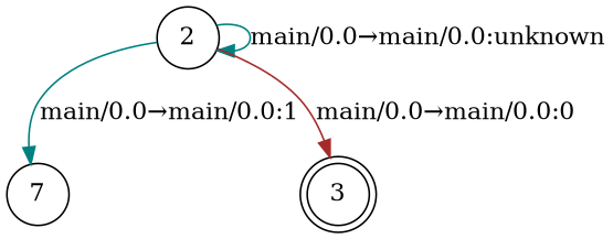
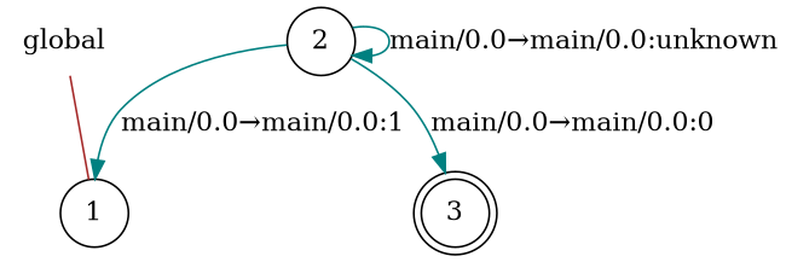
  digraph {
    rankdir=TB
    node [shape=circle]
    edge [color=brown]
-   n2 [label=7]
+   n1 [label=global shape=plaintext]
+   n2 [label=1]
    n3 [label=2]
    n4 [label=3 shape=doublecircle]
+   n1 -> n2 [arrowhead=none]
    n3 -> n2 [color=teal label="main/0.0→main/0.0:1"]
    n3 -> n3 [color=teal label="main/0.0→main/0.0:unknown"]
-   n3 -> n4 [label="main/0.0→main/0.0:0"]
+   n3 -> n4 [color=teal label="main/0.0→main/0.0:0"]
  }
